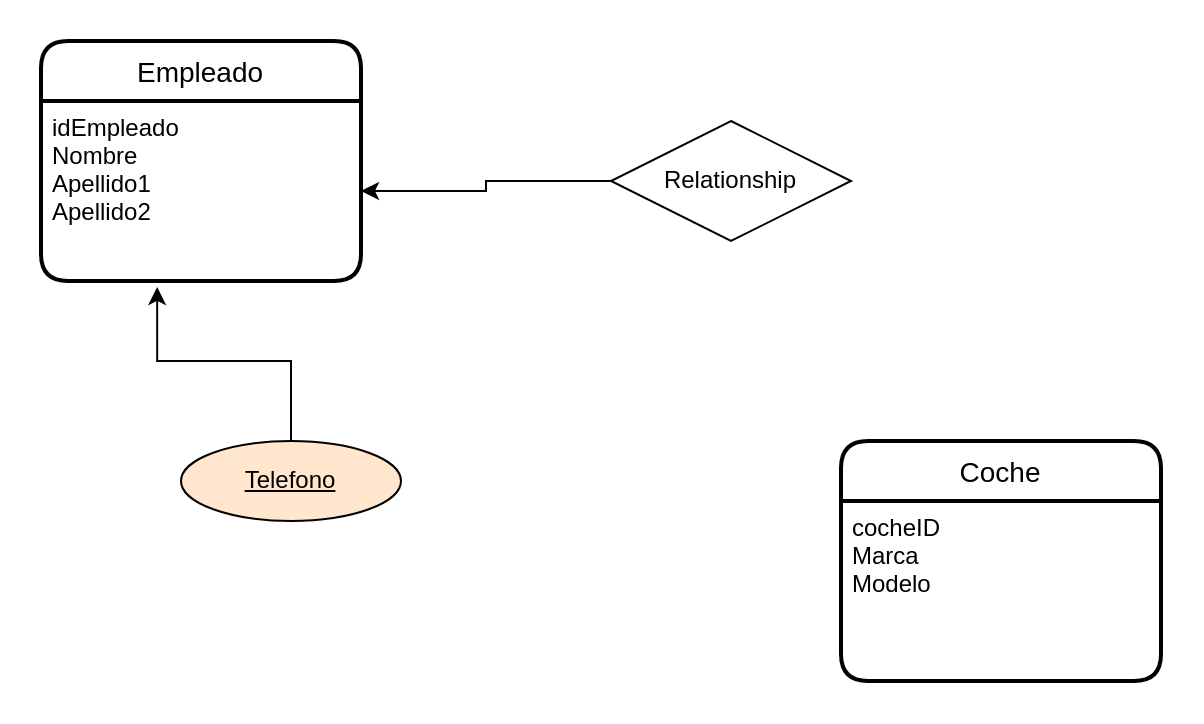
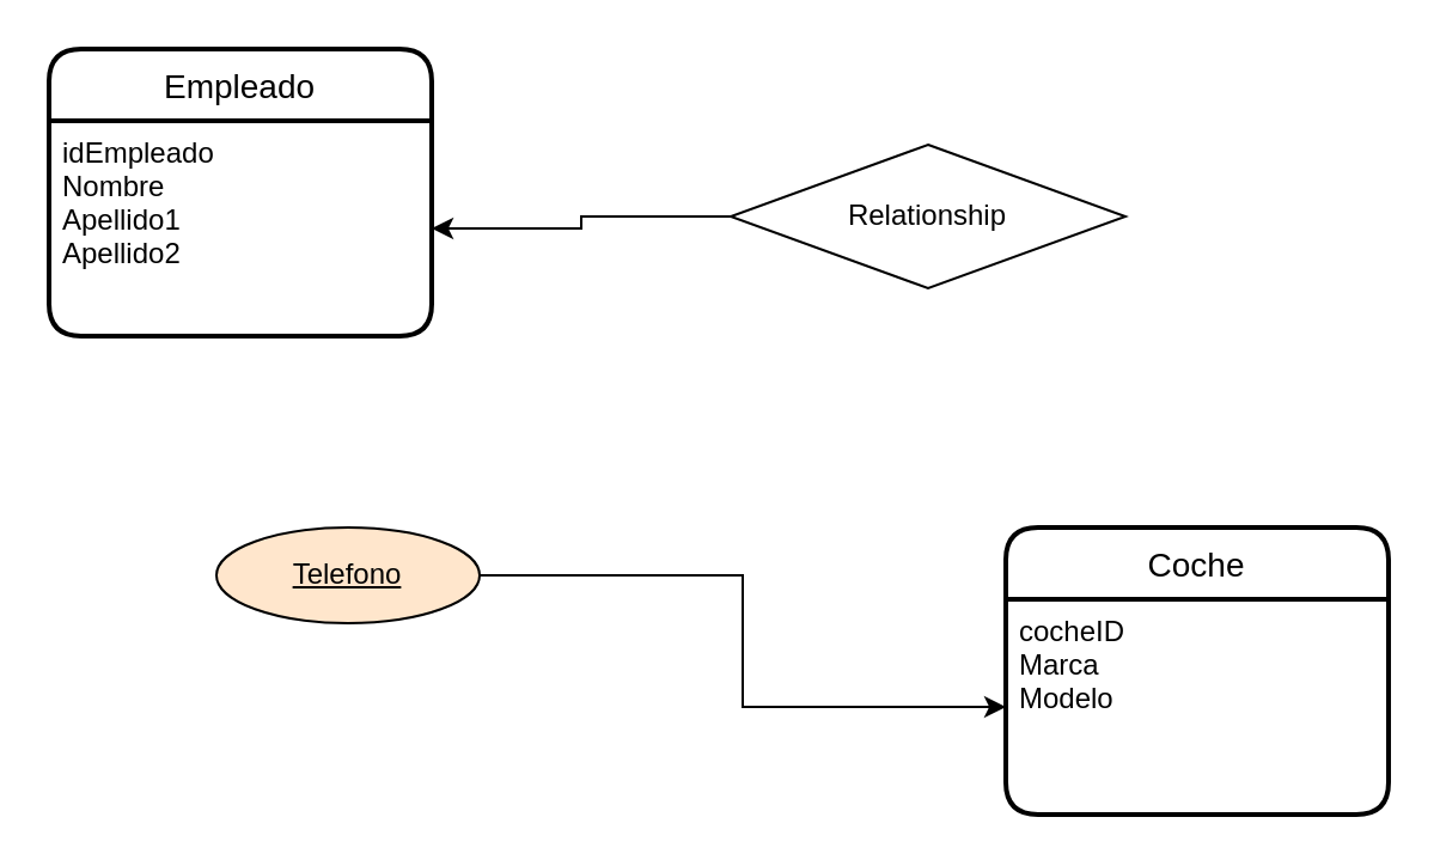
  <mxCell id="0" />
  <mxCell id="1" parent="0" />
  <mxCell id="2" value="Coche" style="swimlane;childLayout=stackLayout;horizontal=1;startSize=30;horizontalStack=0;rounded=1;fontSize=14;fontStyle=0;strokeWidth=2;resizeParent=0;resizeLast=1;shadow=0;dashed=0;align=center;" vertex="1" parent="1"><mxGeometry x="420" y="220" width="160" height="120" as="geometry" /></mxCell>
  <mxCell id="3" value="cocheID&#10;Marca&#10;Modelo" style="align=left;strokeColor=none;fillColor=none;spacingLeft=4;fontSize=12;verticalAlign=top;resizable=0;rotatable=0;part=1;" vertex="1" parent="2"><mxGeometry y="30" width="160" height="90" as="geometry" /></mxCell>
  <mxCell id="4" value="Empleado" style="swimlane;childLayout=stackLayout;horizontal=1;startSize=30;horizontalStack=0;rounded=1;fontSize=14;fontStyle=0;strokeWidth=2;resizeParent=0;resizeLast=1;shadow=0;dashed=0;align=center;" vertex="1" parent="1"><mxGeometry x="20" y="20" width="160" height="120" as="geometry" /></mxCell>
  <mxCell id="5" value="idEmpleado&#10;Nombre&#10;Apellido1&#10;Apellido2&#10;" style="align=left;strokeColor=none;fillColor=none;spacingLeft=4;fontSize=12;verticalAlign=top;resizable=0;rotatable=0;part=1;" vertex="1" parent="4"><mxGeometry y="30" width="160" height="90" as="geometry" /></mxCell>
  <mxCell id="6" style="edgeStyle=orthogonalEdgeStyle;rounded=0;orthogonalLoop=1;jettySize=auto;html=1;entryX=1;entryY=0.5;entryDx=0;entryDy=0;" edge="1" parent="1" source="7" target="5"><mxGeometry relative="1" as="geometry"><mxPoint x="290" y="90" as="targetPoint" /></mxGeometry></mxCell>
- <mxCell id="7" value="Relationship" style="shape=rhombus;perimeter=rhombusPerimeter;whiteSpace=wrap;html=1;align=center;" vertex="1" parent="1"><mxGeometry x="305" y="60" width="120" height="60" as="geometry" /></mxCell>
- <mxCell id="8" style="edgeStyle=orthogonalEdgeStyle;rounded=0;orthogonalLoop=1;jettySize=auto;html=1;entryX=0.363;entryY=1.033;entryDx=0;entryDy=0;entryPerimeter=0;" edge="1" parent="1" source="9" target="5"><mxGeometry relative="1" as="geometry" /></mxCell>
+ <mxCell id="7" value="Relationship" style="shape=rhombus;perimeter=rhombusPerimeter;whiteSpace=wrap;html=1;align=center;" vertex="1" parent="1"><mxGeometry x="305" y="60" width="165" height="60" as="geometry" /></mxCell>
+ <mxCell id="8" style="edgeStyle=orthogonalEdgeStyle;rounded=0;orthogonalLoop=1;jettySize=auto;html=1;" edge="1" parent="1" source="9" target="3"><mxGeometry relative="1" as="geometry" /></mxCell>
  <mxCell id="9" value="Telefono" style="ellipse;whiteSpace=wrap;html=1;align=center;fontStyle=4;fillColor=#ffe6cc;" vertex="1" parent="1"><mxGeometry x="90" y="220" width="110" height="40" as="geometry" /></mxCell>
